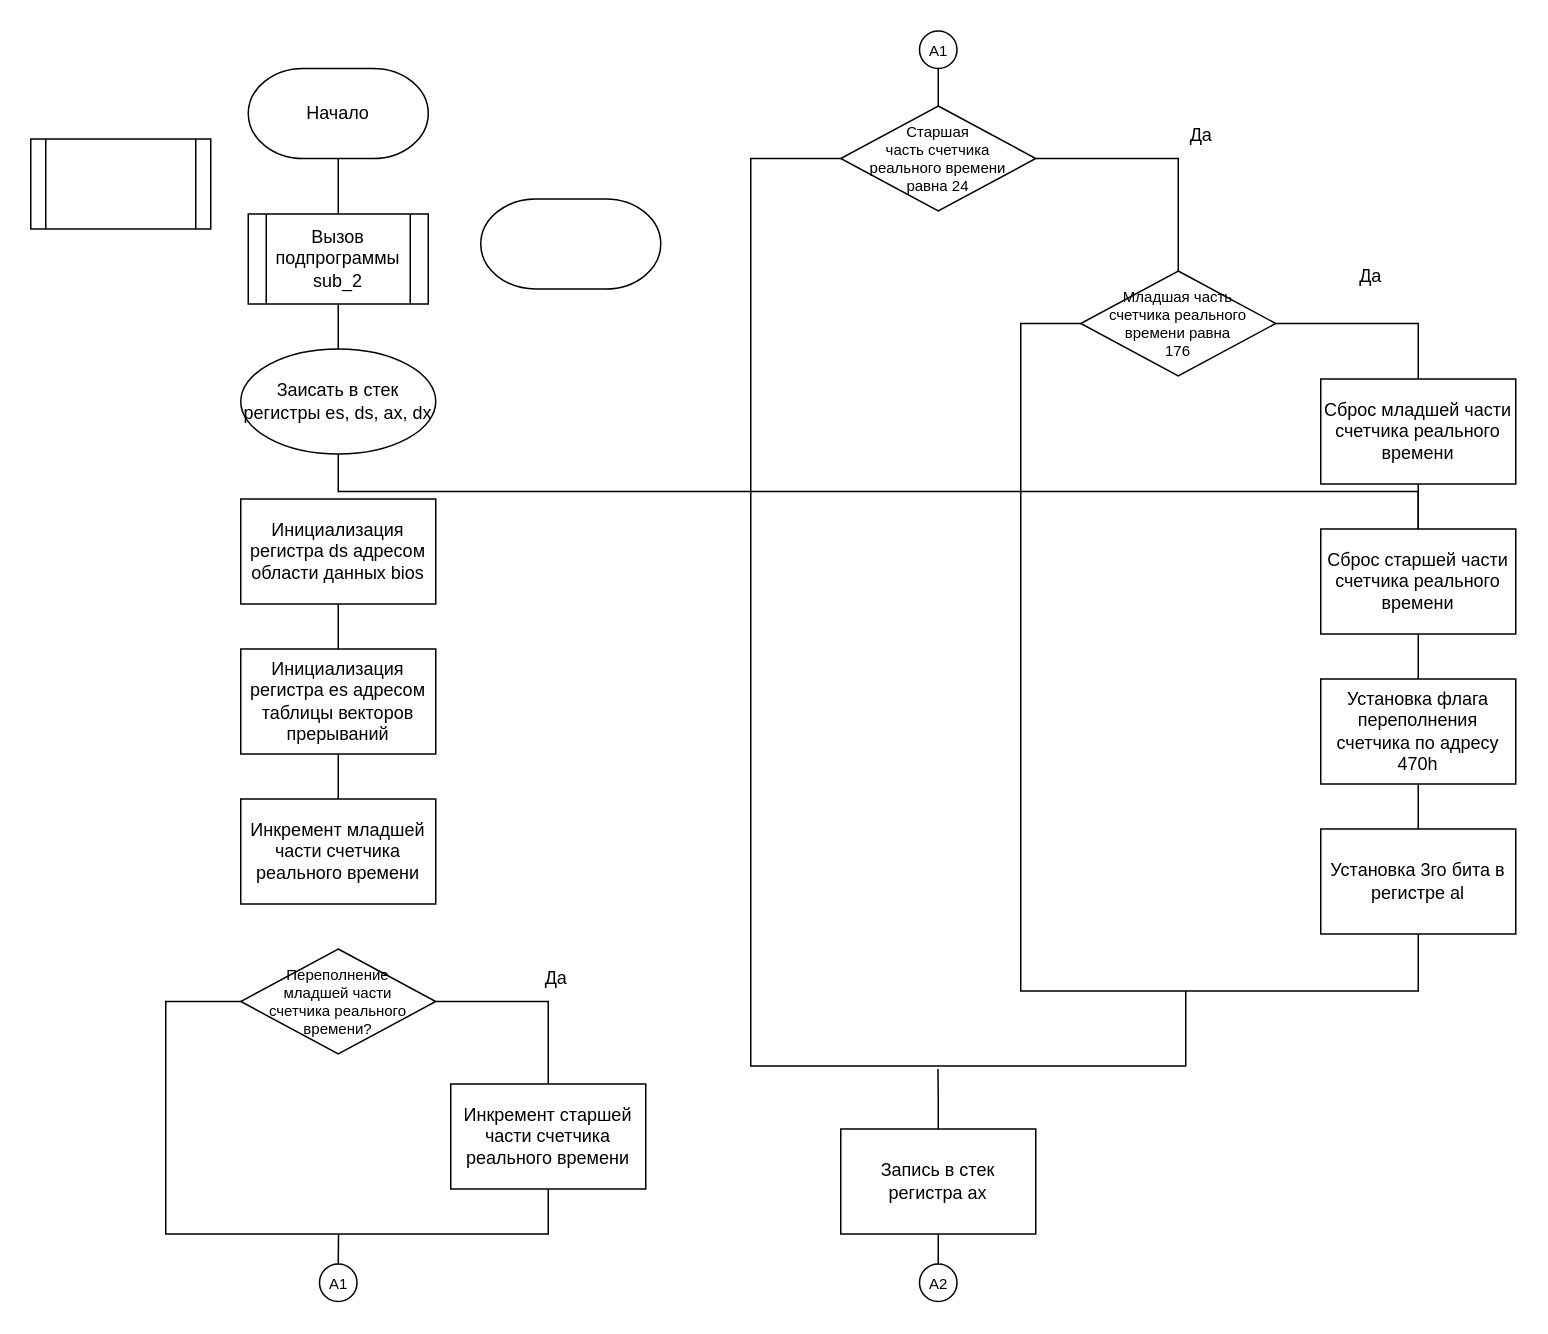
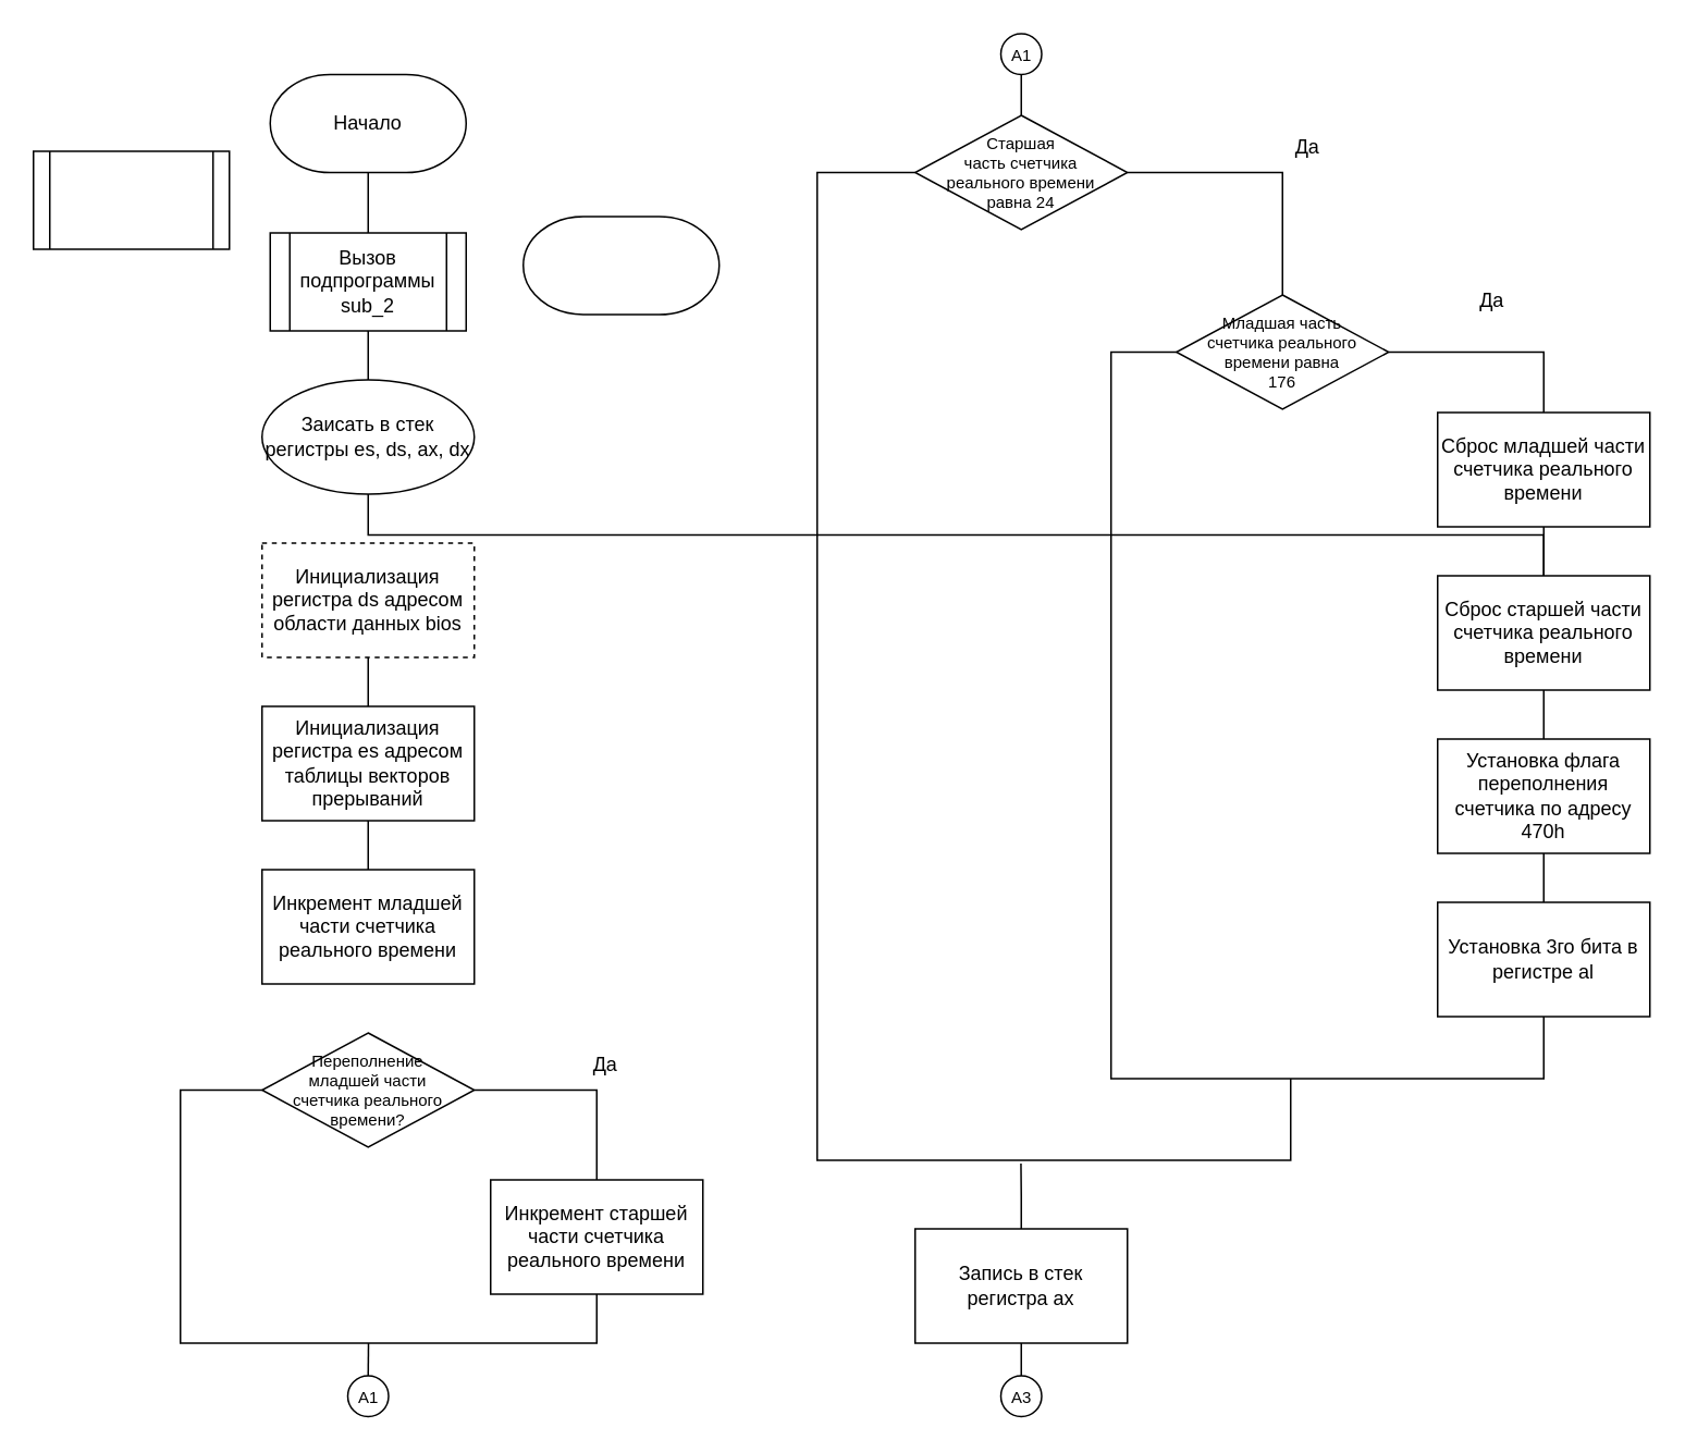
  <mxCell id="0" />
  <mxCell id="1" parent="0" />
  <mxCell id="2" style="edgeStyle=orthogonalEdgeStyle;rounded=0;orthogonalLoop=1;jettySize=auto;html=1;exitX=0.5;exitY=1;exitDx=0;exitDy=0;exitPerimeter=0;entryX=0.5;entryY=0;entryDx=0;entryDy=0;fontSize=12;endArrow=none;endFill=0;" parent="1" source="3" target="5" edge="1"><mxGeometry relative="1" as="geometry" /></mxCell>
  <mxCell id="3" value="Начало" style="strokeWidth=1;html=1;shape=mxgraph.flowchart.terminator;whiteSpace=wrap;" parent="1" vertex="1"><mxGeometry x="165" y="45" width="120" height="60" as="geometry" /></mxCell>
  <mxCell id="4" style="edgeStyle=orthogonalEdgeStyle;rounded=0;orthogonalLoop=1;jettySize=auto;html=1;exitX=0.5;exitY=1;exitDx=0;exitDy=0;entryX=0.5;entryY=0;entryDx=0;entryDy=0;fontSize=12;endArrow=none;endFill=0;" parent="1" source="5" target="7" edge="1"><mxGeometry relative="1" as="geometry" /></mxCell>
  <mxCell id="5" value="Вызов подпрограммы sub_2" style="shape=process;whiteSpace=wrap;html=1;backgroundOutline=1;" parent="1" vertex="1"><mxGeometry x="165" y="142" width="120" height="60" as="geometry" /></mxCell>
  <mxCell id="6" style="edgeStyle=orthogonalEdgeStyle;rounded=0;orthogonalLoop=1;jettySize=auto;html=1;exitX=0.5;exitY=1;exitDx=0;exitDy=0;fontSize=12;endArrow=none;endFill=0;" parent="1" source="7" target="27" edge="1"><mxGeometry relative="1" as="geometry" /></mxCell>
  <mxCell id="7" value="Заисать в стек регистры es, ds, ax, dx" style="ellipse;whiteSpace=wrap;html=1;" parent="1" vertex="1"><mxGeometry x="160" y="232" width="130" height="70" as="geometry" /></mxCell>
  <mxCell id="8" style="edgeStyle=orthogonalEdgeStyle;rounded=0;orthogonalLoop=1;jettySize=auto;html=1;exitX=0.5;exitY=1;exitDx=0;exitDy=0;entryX=0.5;entryY=0;entryDx=0;entryDy=0;fontSize=12;endArrow=none;endFill=0;" parent="1" source="9" target="11" edge="1"><mxGeometry relative="1" as="geometry" /></mxCell>
- <mxCell id="9" value="Инициализация регистра ds адресом области данных bios" style="rounded=0;whiteSpace=wrap;html=1;" parent="1" vertex="1"><mxGeometry x="160" y="332" width="130" height="70" as="geometry" /></mxCell>
+ <mxCell id="9" value="Инициализация регистра ds адресом области данных bios" style="rounded=0;whiteSpace=wrap;html=1;dashed=1;" parent="1" vertex="1"><mxGeometry x="160" y="332" width="130" height="70" as="geometry" /></mxCell>
  <mxCell id="10" style="edgeStyle=orthogonalEdgeStyle;rounded=0;orthogonalLoop=1;jettySize=auto;html=1;exitX=0.5;exitY=1;exitDx=0;exitDy=0;entryX=0.5;entryY=0;entryDx=0;entryDy=0;fontSize=12;endArrow=none;endFill=0;" parent="1" source="11" target="12" edge="1"><mxGeometry relative="1" as="geometry" /></mxCell>
  <mxCell id="11" value="Инициализация регистра es адресом таблицы векторов прерываний" style="rounded=0;whiteSpace=wrap;html=1;" parent="1" vertex="1"><mxGeometry x="160" y="432" width="130" height="70" as="geometry" /></mxCell>
  <mxCell id="12" value="Инкремент младшей части счетчика реального времени" style="rounded=0;whiteSpace=wrap;html=1;" parent="1" vertex="1"><mxGeometry x="160" y="532" width="130" height="70" as="geometry" /></mxCell>
  <mxCell id="13" style="edgeStyle=orthogonalEdgeStyle;rounded=0;orthogonalLoop=1;jettySize=auto;html=1;exitX=0;exitY=0.5;exitDx=0;exitDy=0;fontSize=12;endArrow=none;endFill=0;entryX=0.5;entryY=1;entryDx=0;entryDy=0;" parent="1" source="15" target="16" edge="1"><mxGeometry relative="1" as="geometry"><mxPoint x="225" y="822" as="targetPoint" /><Array as="points"><mxPoint x="110" y="667" /><mxPoint x="110" y="822" /><mxPoint x="365" y="822" /></Array></mxGeometry></mxCell>
  <mxCell id="14" value="Да" style="edgeStyle=orthogonalEdgeStyle;rounded=0;orthogonalLoop=1;jettySize=auto;html=1;exitX=1;exitY=0.5;exitDx=0;exitDy=0;entryX=0.5;entryY=0;entryDx=0;entryDy=0;fontSize=12;endArrow=none;endFill=0;" parent="1" source="15" target="16" edge="1"><mxGeometry x="0.154" y="16" relative="1" as="geometry"><mxPoint x="-11" y="-15" as="offset" /></mxGeometry></mxCell>
  <mxCell id="15" value="Переполнение&lt;br&gt;младшей части&lt;br&gt;счетчика реального&lt;br&gt;времени?" style="rhombus;whiteSpace=wrap;html=1;fontSize=10;" parent="1" vertex="1"><mxGeometry x="160" y="632" width="130" height="70" as="geometry" /></mxCell>
  <mxCell id="16" value="Инкремент старшей части счетчика реального времени" style="rounded=0;whiteSpace=wrap;html=1;" parent="1" vertex="1"><mxGeometry x="300" y="722" width="130" height="70" as="geometry" /></mxCell>
  <mxCell id="17" value="Да" style="edgeStyle=orthogonalEdgeStyle;rounded=0;orthogonalLoop=1;jettySize=auto;html=1;exitX=1;exitY=0.5;exitDx=0;exitDy=0;entryX=0.5;entryY=0;entryDx=0;entryDy=0;fontSize=12;endArrow=none;endFill=0;" parent="1" source="20" target="23" edge="1"><mxGeometry x="0.118" y="21" relative="1" as="geometry"><mxPoint x="-6" y="-15" as="offset" /></mxGeometry></mxCell>
  <mxCell id="18" style="edgeStyle=orthogonalEdgeStyle;rounded=0;orthogonalLoop=1;jettySize=auto;html=1;exitX=0;exitY=0.5;exitDx=0;exitDy=0;fontSize=12;endArrow=none;endFill=0;" parent="1" source="20" edge="1"><mxGeometry relative="1" as="geometry"><mxPoint x="790" y="660" as="targetPoint" /><Array as="points"><mxPoint x="500" y="105" /><mxPoint x="500" y="710" /><mxPoint x="790" y="710" /></Array></mxGeometry></mxCell>
  <mxCell id="19" style="edgeStyle=orthogonalEdgeStyle;rounded=0;orthogonalLoop=1;jettySize=auto;html=1;exitX=0.5;exitY=0;exitDx=0;exitDy=0;entryX=0.5;entryY=1;entryDx=0;entryDy=0;endArrow=none;endFill=0;" parent="1" source="20" target="35" edge="1"><mxGeometry relative="1" as="geometry" /></mxCell>
  <mxCell id="20" value="Старшая &lt;br&gt;часть счетчика &lt;br&gt;реального времени &lt;br&gt;равна 24" style="rhombus;whiteSpace=wrap;html=1;fontSize=10;" parent="1" vertex="1"><mxGeometry x="560" y="70" width="130" height="70" as="geometry" /></mxCell>
  <mxCell id="21" style="edgeStyle=orthogonalEdgeStyle;rounded=0;orthogonalLoop=1;jettySize=auto;html=1;exitX=0;exitY=0.5;exitDx=0;exitDy=0;entryX=0.5;entryY=1;entryDx=0;entryDy=0;fontSize=12;endArrow=none;endFill=0;" parent="1" source="23" target="30" edge="1"><mxGeometry relative="1" as="geometry"><Array as="points"><mxPoint x="680" y="215" /><mxPoint x="680" y="660" /><mxPoint x="945" y="660" /></Array></mxGeometry></mxCell>
  <mxCell id="22" value="Да" style="edgeStyle=orthogonalEdgeStyle;rounded=0;orthogonalLoop=1;jettySize=auto;html=1;exitX=1;exitY=0.5;exitDx=0;exitDy=0;entryX=0.5;entryY=0;entryDx=0;entryDy=0;fontSize=12;endArrow=none;endFill=0;" parent="1" source="23" target="25" edge="1"><mxGeometry x="0.118" y="16" relative="1" as="geometry"><mxPoint x="-11" y="-15" as="offset" /></mxGeometry></mxCell>
  <mxCell id="23" value="Младшая часть&lt;br&gt;счетчика реального времени равна&lt;br&gt;176" style="rhombus;whiteSpace=wrap;html=1;fontSize=10;" parent="1" vertex="1"><mxGeometry x="720" y="180" width="130" height="70" as="geometry" /></mxCell>
  <mxCell id="24" style="edgeStyle=orthogonalEdgeStyle;rounded=0;orthogonalLoop=1;jettySize=auto;html=1;exitX=0.5;exitY=1;exitDx=0;exitDy=0;entryX=0.5;entryY=0;entryDx=0;entryDy=0;fontSize=12;endArrow=none;endFill=0;" parent="1" source="25" target="27" edge="1"><mxGeometry relative="1" as="geometry" /></mxCell>
  <mxCell id="25" value="Сброс младшей части счетчика реального времени" style="rounded=0;whiteSpace=wrap;html=1;fontSize=12;" parent="1" vertex="1"><mxGeometry x="880" y="252" width="130" height="70" as="geometry" /></mxCell>
  <mxCell id="26" style="edgeStyle=orthogonalEdgeStyle;rounded=0;orthogonalLoop=1;jettySize=auto;html=1;exitX=0.5;exitY=1;exitDx=0;exitDy=0;entryX=0.5;entryY=0;entryDx=0;entryDy=0;fontSize=12;endArrow=none;endFill=0;" parent="1" source="27" target="29" edge="1"><mxGeometry relative="1" as="geometry" /></mxCell>
  <mxCell id="27" value="Сброс старшей части счетчика реального времени" style="rounded=0;whiteSpace=wrap;html=1;fontSize=12;" parent="1" vertex="1"><mxGeometry x="880" y="352" width="130" height="70" as="geometry" /></mxCell>
  <mxCell id="28" style="edgeStyle=orthogonalEdgeStyle;rounded=0;orthogonalLoop=1;jettySize=auto;html=1;exitX=0.5;exitY=1;exitDx=0;exitDy=0;entryX=0.5;entryY=0;entryDx=0;entryDy=0;fontSize=12;endArrow=none;endFill=0;" parent="1" source="29" target="30" edge="1"><mxGeometry relative="1" as="geometry" /></mxCell>
  <mxCell id="29" value="Установка флага переполнения счетчика по адресу 470h" style="rounded=0;whiteSpace=wrap;html=1;fontSize=12;" parent="1" vertex="1"><mxGeometry x="880" y="452" width="130" height="70" as="geometry" /></mxCell>
  <mxCell id="30" value="Установка 3го бита в регистре al" style="rounded=0;whiteSpace=wrap;html=1;fontSize=12;" parent="1" vertex="1"><mxGeometry x="880" y="552" width="130" height="70" as="geometry" /></mxCell>
  <mxCell id="31" style="edgeStyle=orthogonalEdgeStyle;rounded=0;orthogonalLoop=1;jettySize=auto;html=1;exitX=0.5;exitY=0;exitDx=0;exitDy=0;fontSize=12;endArrow=none;endFill=0;" parent="1" source="32" edge="1"><mxGeometry relative="1" as="geometry"><mxPoint x="225.176" y="822" as="targetPoint" /></mxGeometry></mxCell>
  <mxCell id="32" value="A1" style="ellipse;whiteSpace=wrap;html=1;aspect=fixed;fontSize=10;strokeWidth=1;" parent="1" vertex="1"><mxGeometry x="212.5" y="842" width="25" height="25" as="geometry" /></mxCell>
  <mxCell id="33" style="edgeStyle=orthogonalEdgeStyle;rounded=0;orthogonalLoop=1;jettySize=auto;html=1;exitX=0.5;exitY=0;exitDx=0;exitDy=0;endArrow=none;endFill=0;" parent="1" source="34" edge="1"><mxGeometry relative="1" as="geometry"><mxPoint x="624.8" y="712" as="targetPoint" /></mxGeometry></mxCell>
  <mxCell id="34" value="Запись в стек регистра ax" style="rounded=0;whiteSpace=wrap;html=1;fontSize=12;" parent="1" vertex="1"><mxGeometry x="560" y="752" width="130" height="70" as="geometry" /></mxCell>
  <mxCell id="35" value="A1" style="ellipse;whiteSpace=wrap;html=1;aspect=fixed;fontSize=10;strokeWidth=1;" parent="1" vertex="1"><mxGeometry x="612.5" y="20" width="25" height="25" as="geometry" /></mxCell>
  <mxCell id="36" style="edgeStyle=orthogonalEdgeStyle;rounded=0;orthogonalLoop=1;jettySize=auto;html=1;exitX=0.5;exitY=0;exitDx=0;exitDy=0;entryX=0.5;entryY=1;entryDx=0;entryDy=0;endArrow=none;endFill=0;" parent="1" source="37" target="34" edge="1"><mxGeometry relative="1" as="geometry" /></mxCell>
- <mxCell id="37" value="A2" style="ellipse;whiteSpace=wrap;html=1;aspect=fixed;fontSize=10;strokeWidth=1;" parent="1" vertex="1"><mxGeometry x="612.5" y="842" width="25" height="25" as="geometry" /></mxCell>
+ <mxCell id="37" value="A3" style="ellipse;whiteSpace=wrap;html=1;aspect=fixed;fontSize=10;strokeWidth=1;" parent="1" vertex="1"><mxGeometry x="612.5" y="842" width="25" height="25" as="geometry" /></mxCell>
  <mxCell id="38" value="" style="shape=process;whiteSpace=wrap;html=1;backgroundOutline=1;size=0.083;" parent="1" vertex="1"><mxGeometry x="20" y="92" width="120" height="60" as="geometry" /></mxCell>
  <mxCell id="39" value="" style="strokeWidth=1;html=1;shape=mxgraph.flowchart.terminator;whiteSpace=wrap;" parent="1" vertex="1"><mxGeometry x="320" y="132" width="120" height="60" as="geometry" /></mxCell>
